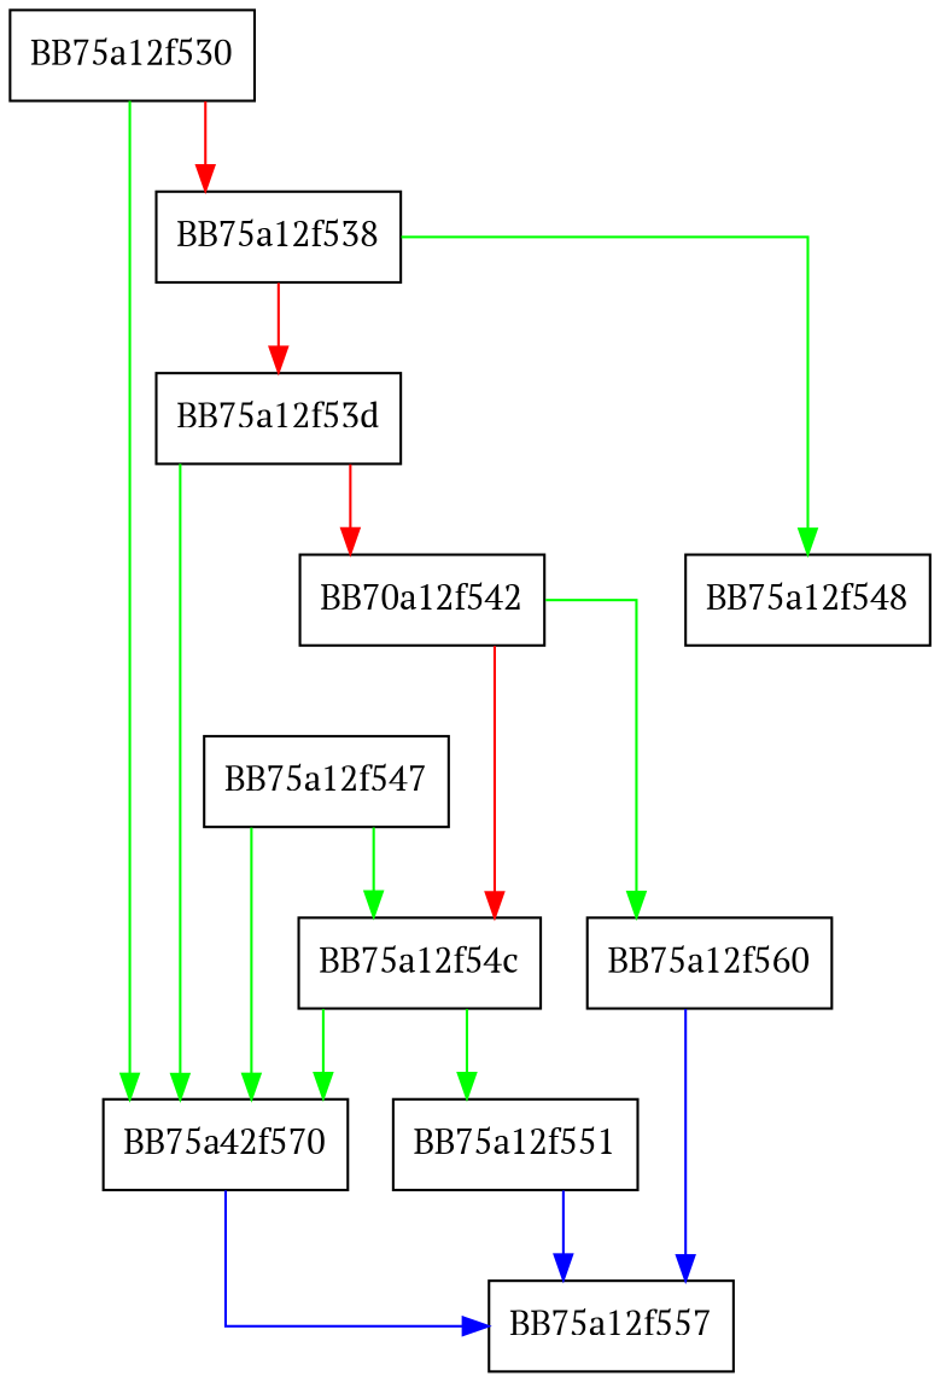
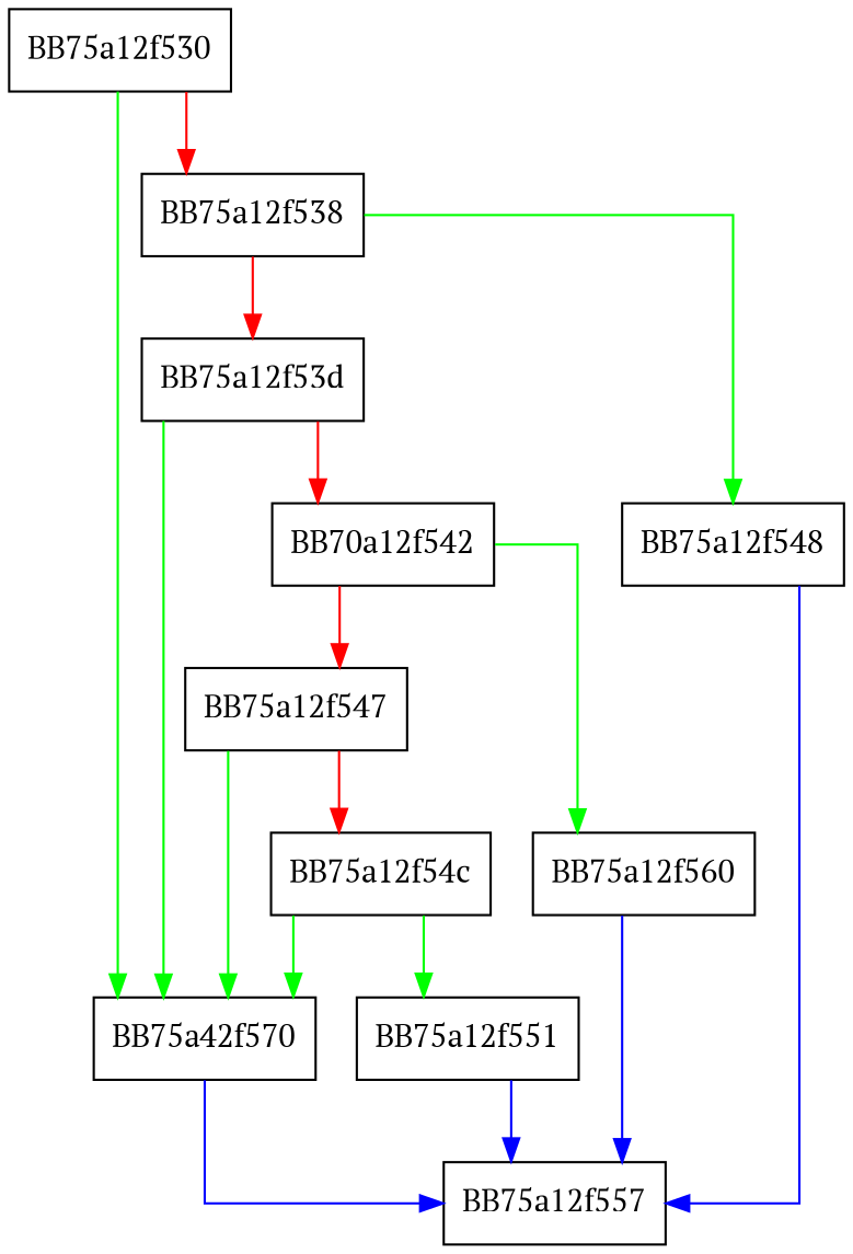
  digraph {
    fontname="PT Serif"
    splines=ortho
    node [fontname="PT Serif" shape=box]
    edge [color=green fontname="PT Serif"]
    n1 [label=BB75a42f570]
    BB75a12f530
    BB75a12f538
    BB75a12f557
    n5 [label=BB75a12f548]
    BB75a12f53d
    n7 [label=BB70a12f542]
    BB75a12f560
    BB75a12f547
    BB75a12f54c
    BB75a12f551
    n1 -> BB75a12f557 [color=blue]
    BB75a12f530 -> n1
    BB75a12f530 -> BB75a12f538 [color=red]
    BB75a12f538 -> n5
    BB75a12f538 -> BB75a12f53d [color=red]
+   n5 -> BB75a12f557 [color=blue]
    BB75a12f53d -> n1
    BB75a12f53d -> n7 [color=red]
    n7 -> BB75a12f560
-   n7 -> BB75a12f54c [color=red]
+   n7 -> BB75a12f547 [color=red]
    BB75a12f560 -> BB75a12f557 [color=blue]
    BB75a12f547 -> n1
-   BB75a12f547 -> BB75a12f54c
+   BB75a12f547 -> BB75a12f54c [color=red]
    BB75a12f54c -> n1
    BB75a12f54c -> BB75a12f551
    BB75a12f551 -> BB75a12f557 [color=blue]
  }
